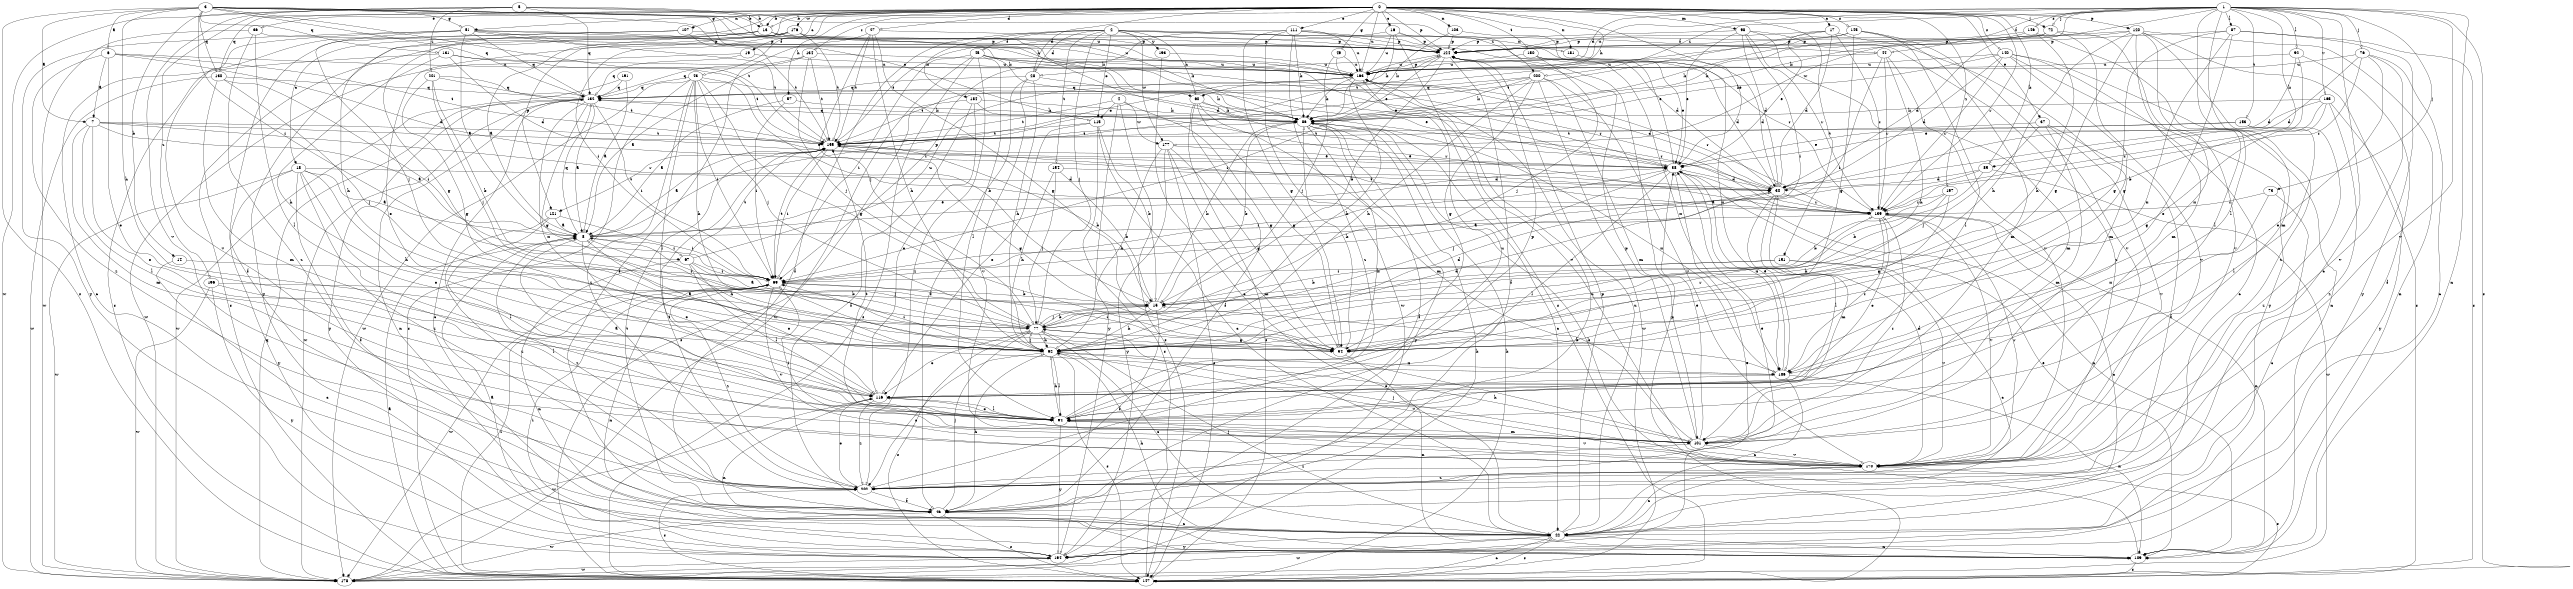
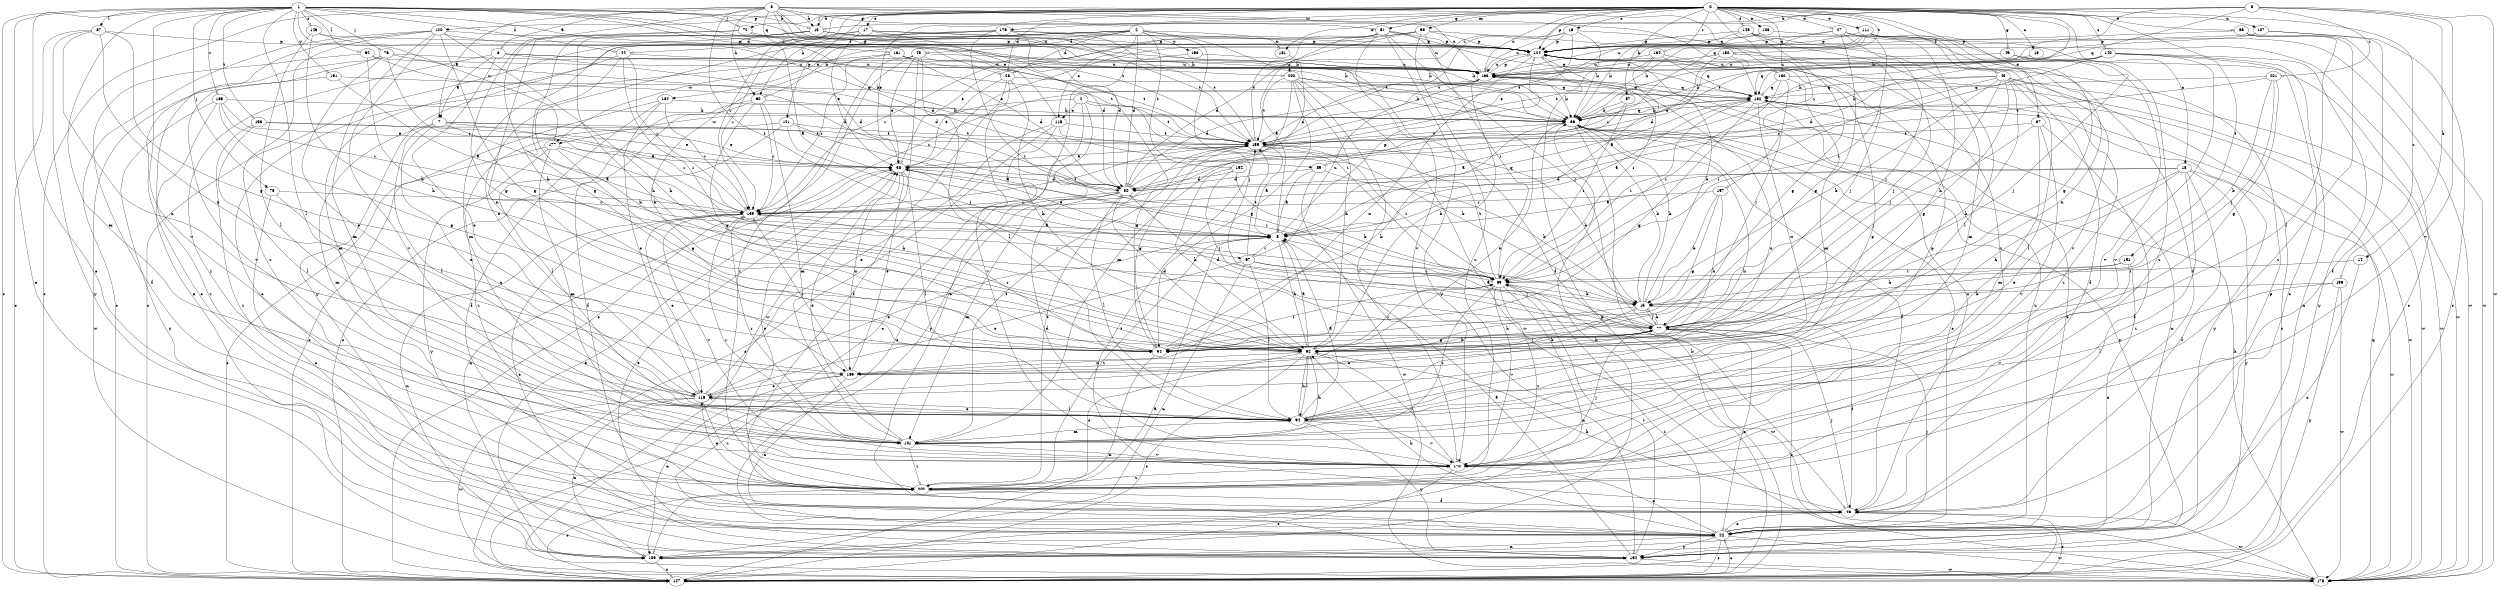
  strict digraph {
    edge [arrowhead=diamond]
    0
    13
    16
    17
    18
    19
    27
    28
    36
    37
    38
    43
    49
    51
    57
    60
    72
    85
    98
    103
    107
    111
    120
    121
    124
    130
    134
    139
    140
    145
    150
    151
    163
    176
    181
    196
    197
    86
    62
    54
    8
    147
    155
    101
    30
    46
    194
    178
    116
    202
    132
    77
    170
    94
    109
    69
    186
    15
    22
    1
    44
    73
    76
    87
    92
    146
    153
    165
    177
    191
    200
    2
    45
    115
    154
    184
    193
    3
    6
    7
    67
    131
    4
    5
    14
    201
    0 -> 13 [label=b]
    0 -> 16 [label=c]
    0 -> 17 [label=c]
    0 -> 18 [label=c]
    0 -> 19 [label=c]
    0 -> 27 [arrowhead=onormal label=d]
    0 -> 28 [arrowhead=onormal label=d]
    0 -> 36 [arrowhead=onormal label=e]
    0 -> 37 [label=e]
    0 -> 38 [label=e]
    0 -> 43 [arrowhead=onormal label=f]
    0 -> 49 [arrowhead=onormal label=g]
    0 -> 51 [label=g]
    0 -> 57 [label=h]
    0 -> 60 [label=h]
    0 -> 72 [label=j]
    0 -> 85 [arrowhead=onormal label=k]
    0 -> 98 [label=m]
    0 -> 103 [label=n]
    0 -> 107 [label=n]
    0 -> 111 [label=o]
    0 -> 120 [label=p]
    0 -> 121 [label=p]
    0 -> 124 [label=p]
    0 -> 130 [arrowhead=onormal label=q]
    0 -> 134 [arrowhead=onormal label=r]
    0 -> 139 [label=r]
    0 -> 140 [arrowhead=onormal label=s]
    0 -> 145 [arrowhead=onormal label=s]
    0 -> 150 [arrowhead=onormal label=t]
    0 -> 151 [label=t]
    0 -> 163 [arrowhead=onormal label=u]
    0 -> 176 [label=w]
    0 -> 181 [label=x]
    0 -> 196 [arrowhead=onormal label=z]
    0 -> 197 [arrowhead=onormal label=z]
    13 -> 124 [arrowhead=onormal label=p]
    13 -> 86 [label=k]
    13 -> 62 [label=h]
    13 -> 54 [arrowhead=onormal label=g]
    13 -> 8 [label=a]
    16 -> 38 [arrowhead=onormal label=e]
    16 -> 124 [label=p]
    16 -> 163 [arrowhead=onormal label=u]
    16 -> 86 [label=k]
    16 -> 147 [arrowhead=onormal label=s]
    16 -> 155 [arrowhead=onormal label=t]
    17 -> 38 [label=e]
    17 -> 124 [arrowhead=onormal label=p]
    17 -> 139 [label=r]
    17 -> 155 [label=t]
    17 -> 101 [arrowhead=onormal label=m]
    17 -> 30 [arrowhead=onormal label=d]
    18 -> 62 [arrowhead=onormal label=h]
    18 -> 8 [label=a]
    18 -> 30 [label=d]
    18 -> 46 [label=f]
    18 -> 194 [label=y]
    18 -> 178 [label=w]
    18 -> 116 [label=o]
    18 -> 202 [arrowhead=onormal label=z]
    19 -> 163 [arrowhead=onormal label=u]
    19 -> 178 [arrowhead=onormal label=w]
    19 -> 132 [arrowhead=onormal label=q]
    27 -> 124 [label=p]
    27 -> 62 [label=h]
    27 -> 54 [arrowhead=onormal label=g]
    27 -> 155 [label=t]
    27 -> 46 [arrowhead=onormal label=f]
    27 -> 77 [arrowhead=onormal label=j]
    28 -> 38 [arrowhead=onormal label=e]
    28 -> 62 [arrowhead=onormal label=h]
    28 -> 46 [arrowhead=onormal label=f]
    28 -> 132 [label=q]
    28 -> 170 [arrowhead=onormal label=v]
    36 -> 124 [label=p]
    36 -> 178 [arrowhead=onormal label=w]
    36 -> 202 [arrowhead=onormal label=z]
    36 -> 94 [label=l]
    37 -> 155 [label=t]
-   37 -> 101 [label=m]
+   37 -> 101 [arrowhead=onormal label=m]
    37 -> 46 [label=f]
    37 -> 77 [arrowhead=onormal label=j]
    37 -> 170 [arrowhead=onormal label=v]
    38 -> 30 [arrowhead=onormal label=d]
    38 -> 77 [label=j]
    38 -> 94 [label=l]
    38 -> 109 [label=n]
    38 -> 69 [label=i]
    38 -> 186 [label=x]
    43 -> 86 [label=k]
    43 -> 62 [label=h]
    43 -> 54 [label=g]
    43 -> 147 [arrowhead=onormal label=s]
    43 -> 178 [label=w]
    43 -> 202 [label=z]
    43 -> 132 [label=q]
    43 -> 77 [arrowhead=onormal label=j]
    43 -> 94 [arrowhead=onormal label=l]
    43 -> 69 [label=i]
    43 -> 15 [arrowhead=onormal label=b]
    49 -> 163 [label=u]
    49 -> 77 [arrowhead=onormal label=j]
    49 -> 170 [label=v]
    51 -> 38 [arrowhead=onormal label=e]
    51 -> 124 [arrowhead=onormal label=p]
    51 -> 163 [arrowhead=onormal label=u]
    51 -> 8 [arrowhead=onormal label=a]
    51 -> 155 [arrowhead=onormal label=t]
    51 -> 194 [arrowhead=onormal label=y]
    51 -> 132 [arrowhead=onormal label=q]
    51 -> 77 [arrowhead=onormal label=j]
    51 -> 170 [label=v]
    57 -> 86 [arrowhead=onormal label=k]
    57 -> 8 [label=a]
    57 -> 69 [label=i]
    60 -> 139 [label=r]
    60 -> 86 [label=k]
    60 -> 54 [arrowhead=onormal label=g]
    60 -> 147 [arrowhead=onormal label=s]
    60 -> 101 [arrowhead=onormal label=m]
    60 -> 46 [label=f]
    72 -> 124 [arrowhead=onormal label=p]
    72 -> 86 [arrowhead=onormal label=k]
    72 -> 54 [label=g]
    72 -> 186 [label=x]
    85 -> 8 [arrowhead=onormal label=a]
    85 -> 30 [label=d]
    85 -> 178 [label=w]
    85 -> 15 [label=b]
    98 -> 38 [arrowhead=onormal label=e]
    98 -> 124 [label=p]
    98 -> 139 [label=r]
    98 -> 30 [arrowhead=onormal label=d]
    98 -> 202 [arrowhead=onormal label=z]
    98 -> 170 [arrowhead=onormal label=v]
    98 -> 69 [arrowhead=onormal label=i]
    103 -> 124 [arrowhead=onormal label=p]
    103 -> 86 [label=k]
    103 -> 186 [arrowhead=onormal label=x]
    107 -> 124 [arrowhead=onormal label=p]
    107 -> 147 [arrowhead=onormal label=s]
    107 -> 155 [arrowhead=onormal label=t]
    107 -> 46 [label=f]
    111 -> 124 [label=p]
    111 -> 139 [arrowhead=onormal label=r]
    111 -> 163 [label=u]
    111 -> 86 [label=k]
    111 -> 54 [label=g]
    111 -> 178 [arrowhead=onormal label=w]
    111 -> 202 [arrowhead=onormal label=z]
    111 -> 69 [label=i]
    120 -> 124 [arrowhead=onormal label=p]
    120 -> 62 [label=h]
    120 -> 54 [label=g]
    120 -> 147 [arrowhead=onormal label=s]
    120 -> 101 [label=m]
    120 -> 30 [label=d]
    120 -> 202 [label=z]
    120 -> 170 [label=v]
    120 -> 109 [label=n]
    121 -> 8 [arrowhead=onormal label=a]
-   155 -> 121 [label=t]
+   121 -> 155 [label=t]
    121 -> 202 [arrowhead=onormal label=z]
    121 -> 94 [label=l]
    121 -> 69 [arrowhead=onormal label=i]
    124 -> 163 [label=u]
    124 -> 46 [arrowhead=onormal label=f]
    124 -> 69 [label=i]
    124 -> 186 [label=x]
    124 -> 15 [arrowhead=onormal label=b]
-   130 -> 101 [arrowhead=onormal label=m]
+   130 -> 94 [arrowhead=onormal label=m]
    130 -> 178 [arrowhead=onormal label=w]
    130 -> 132 [arrowhead=onormal label=q]
    130 -> 77 [label=j]
    130 -> 69 [arrowhead=onormal label=i]
    134 -> 163 [arrowhead=onormal label=u]
    134 -> 8 [label=a]
    134 -> 155 [label=t]
    134 -> 132 [arrowhead=onormal label=q]
    134 -> 77 [arrowhead=onormal label=j]
    139 -> 8 [arrowhead=onormal label=a]
    139 -> 155 [label=t]
    139 -> 116 [label=o]
    139 -> 170 [label=v]
    139 -> 109 [label=n]
    139 -> 22 [arrowhead=onormal label=c]
    140 -> 139 [label=r]
    140 -> 163 [label=u]
    140 -> 86 [label=k]
    140 -> 30 [arrowhead=onormal label=d]
    140 -> 194 [label=y]
    140 -> 170 [label=v]
    140 -> 109 [label=n]
    140 -> 22 [arrowhead=onormal label=c]
    145 -> 124 [label=p]
    145 -> 54 [arrowhead=onormal label=g]
    145 -> 155 [label=t]
    145 -> 101 [arrowhead=onormal label=m]
    145 -> 170 [arrowhead=onormal label=v]
    145 -> 94 [label=l]
    150 -> 38 [label=e]
    150 -> 163 [label=u]
    150 -> 30 [label=d]
    150 -> 77 [label=j]
    151 -> 170 [arrowhead=onormal label=v]
    151 -> 69 [label=i]
    151 -> 15 [label=b]
    151 -> 22 [arrowhead=onormal label=c]
    163 -> 124 [arrowhead=onormal label=p]
    163 -> 139 [label=r]
    163 -> 86 [label=k]
    163 -> 62 [arrowhead=onormal label=h]
    163 -> 30 [arrowhead=onormal label=d]
    163 -> 132 [label=q]
    176 -> 124 [arrowhead=onormal label=p]
    176 -> 147 [arrowhead=onormal label=s]
    176 -> 155 [arrowhead=onormal label=t]
    176 -> 30 [label=d]
    176 -> 194 [arrowhead=onormal label=y]
    176 -> 116 [arrowhead=onormal label=o]
    176 -> 69 [arrowhead=onormal label=i]
    181 -> 30 [arrowhead=onormal label=d]
    196 -> 194 [arrowhead=onormal label=y]
    196 -> 178 [label=w]
    196 -> 94 [label=l]
    196 -> 15 [label=b]
    197 -> 139 [arrowhead=onormal label=r]
    197 -> 62 [arrowhead=onormal label=h]
    197 -> 54 [label=g]
    197 -> 15 [label=b]
    86 -> 155 [arrowhead=onormal label=t]
    86 -> 46 [label=f]
    86 -> 194 [arrowhead=onormal label=y]
    86 -> 132 [label=q]
    86 -> 186 [arrowhead=onormal label=x]
    86 -> 15 [arrowhead=onormal label=b]
    86 -> 22 [label=c]
    62 -> 8 [arrowhead=onormal label=a]
    62 -> 147 [label=s]
    62 -> 30 [arrowhead=onormal label=d]
    62 -> 202 [label=c]
    62 -> 77 [arrowhead=onormal label=j]
    62 -> 170 [arrowhead=onormal label=v]
    62 -> 94 [label=l]
    62 -> 69 [label=i]
    62 -> 186 [label=x]
    54 -> 139 [arrowhead=onormal label=r]
    54 -> 86 [arrowhead=onormal label=k]
    54 -> 109 [arrowhead=onormal label=n]
    54 -> 69 [arrowhead=onormal label=i]
    8 -> 38 [label=e]
    8 -> 124 [arrowhead=onormal label=p]
    8 -> 62 [arrowhead=onormal label=h]
    8 -> 116 [arrowhead=onormal label=o]
    8 -> 202 [label=z]
    8 -> 132 [arrowhead=onormal label=q]
    8 -> 67 [arrowhead=onormal label=i]
    147 -> 124 [arrowhead=onormal label=p]
    147 -> 86 [arrowhead=onormal label=k]
    147 -> 8 [label=a]
    147 -> 69 [label=i]
    147 -> 22 [arrowhead=onormal label=c]
    155 -> 38 [label=e]
    155 -> 54 [arrowhead=onormal label=g]
    155 -> 8 [arrowhead=onormal label=a]
    155 -> 69 [label=i]
    155 -> 15 [label=b]
    101 -> 38 [label=e]
    101 -> 124 [label=p]
    101 -> 139 [arrowhead=onormal label=r]
    101 -> 62 [arrowhead=onormal label=h]
    101 -> 155 [label=t]
    101 -> 202 [arrowhead=onormal label=z]
    101 -> 170 [arrowhead=onormal label=v]
    101 -> 69 [arrowhead=onormal label=i]
    30 -> 139 [label=r]
    30 -> 101 [label=m]
    30 -> 94 [label=l]
    46 -> 163 [label=u]
    46 -> 62 [arrowhead=onormal label=h]
    46 -> 147 [label=s]
    46 -> 155 [label=t]
    46 -> 178 [arrowhead=onormal label=w]
    46 -> 77 [arrowhead=onormal label=j]
    46 -> 22 [arrowhead=onormal label=c]
    194 -> 38 [arrowhead=onormal label=e]
    194 -> 8 [label=a]
    194 -> 178 [arrowhead=onormal label=w]
    194 -> 69 [arrowhead=onormal label=i]
    178 -> 86 [arrowhead=onormal label=k]
    178 -> 132 [label=q]
    116 -> 178 [arrowhead=onormal label=w]
    116 -> 202 [arrowhead=onormal label=z]
    116 -> 94 [label=l]
    116 -> 109 [arrowhead=onormal label=n]
    202 -> 38 [label=e]
    202 -> 147 [arrowhead=onormal label=s]
    202 -> 155 [label=t]
    202 -> 46 [label=f]
    202 -> 116 [label=o]
    132 -> 86 [label=k]
    132 -> 54 [label=g]
    132 -> 8 [label=a]
    132 -> 194 [label=y]
    132 -> 178 [label=w]
    132 -> 109 [label=n]
    132 -> 69 [label=i]
    132 -> 186 [arrowhead=onormal label=x]
    132 -> 22 [label=c]
    77 -> 62 [label=h]
    77 -> 54 [label=g]
    77 -> 8 [label=a]
    77 -> 147 [label=s]
    77 -> 30 [arrowhead=onormal label=d]
    77 -> 116 [label=o]
    77 -> 15 [arrowhead=onormal label=b]
    77 -> 22 [arrowhead=onormal label=c]
    170 -> 139 [arrowhead=onormal label=r]
    170 -> 147 [label=s]
    170 -> 30 [arrowhead=onormal label=d]
    170 -> 202 [arrowhead=onormal label=z]
    170 -> 77 [label=j]
    170 -> 22 [arrowhead=onormal label=c]
    94 -> 124 [label=p]
    94 -> 163 [arrowhead=onormal label=u]
    94 -> 86 [arrowhead=onormal label=k]
    94 -> 62 [arrowhead=onormal label=h]
    94 -> 8 [arrowhead=onormal label=a]
    94 -> 101 [label=m]
    94 -> 194 [arrowhead=onormal label=y]
    94 -> 116 [arrowhead=onormal label=o]
    94 -> 170 [label=v]
    109 -> 38 [label=e]
    109 -> 86 [label=k]
    109 -> 147 [arrowhead=onormal label=s]
    69 -> 155 [arrowhead=onormal label=t]
    69 -> 178 [label=w]
    69 -> 202 [label=z]
    69 -> 170 [label=v]
    69 -> 109 [label=n]
    69 -> 15 [label=b]
    186 -> 38 [arrowhead=onormal label=e]
    186 -> 139 [arrowhead=onormal label=r]
    186 -> 116 [arrowhead=onormal label=o]
    186 -> 109 [label=n]
    186 -> 15 [arrowhead=onormal label=b]
    186 -> 22 [arrowhead=onormal label=c]
    15 -> 86 [arrowhead=onormal label=k]
    15 -> 62 [label=h]
    15 -> 46 [label=f]
    15 -> 77 [arrowhead=onormal label=j]
    22 -> 124 [label=p]
    22 -> 163 [label=u]
    22 -> 62 [label=h]
    22 -> 147 [arrowhead=onormal label=s]
    22 -> 194 [label=y]
    22 -> 178 [arrowhead=onormal label=w]
    22 -> 77 [arrowhead=onormal label=j]
    22 -> 109 [arrowhead=onormal label=n]
    1 -> 13 [arrowhead=onormal label=b]
    1 -> 28 [arrowhead=onormal label=d]
    1 -> 72 [arrowhead=onormal label=j]
    1 -> 85 [label=k]
    1 -> 163 [arrowhead=onormal label=u]
    1 -> 86 [arrowhead=onormal label=k]
    1 -> 147 [label=s]
    1 -> 101 [label=m]
    1 -> 170 [label=v]
    1 -> 94 [arrowhead=onormal label=l]
    1 -> 109 [arrowhead=onormal label=n]
    1 -> 22 [label=c]
    1 -> 44 [arrowhead=onormal label=f]
    1 -> 73 [label=j]
    1 -> 76 [arrowhead=onormal label=j]
    1 -> 87 [label=l]
    1 -> 92 [arrowhead=onormal label=l]
    1 -> 146 [arrowhead=onormal label=s]
    1 -> 153 [arrowhead=onormal label=t]
    1 -> 165 [arrowhead=onormal label=v]
    1 -> 177 [arrowhead=onormal label=w]
+   1 -> 191 [arrowhead=onormal label=y]
    1 -> 200 [arrowhead=onormal label=z]
    44 -> 139 [arrowhead=onormal label=r]
    44 -> 163 [label=u]
    44 -> 62 [label=h]
    44 -> 101 [arrowhead=onormal label=m]
    44 -> 69 [label=i]
    73 -> 139 [label=r]
    73 -> 186 [arrowhead=onormal label=x]
    73 -> 22 [label=c]
    76 -> 139 [arrowhead=onormal label=r]
    76 -> 163 [arrowhead=onormal label=u]
    76 -> 30 [arrowhead=onormal label=d]
    76 -> 116 [arrowhead=onormal label=o]
    76 -> 170 [arrowhead=onormal label=v]
    76 -> 22 [label=c]
    87 -> 124 [arrowhead=onormal label=p]
    87 -> 54 [label=g]
    87 -> 147 [arrowhead=onormal label=s]
    87 -> 194 [label=y]
    87 -> 116 [arrowhead=onormal label=o]
    87 -> 186 [label=x]
    92 -> 163 [label=u]
    92 -> 30 [label=d]
    92 -> 46 [arrowhead=onormal label=f]
    92 -> 15 [label=b]
    146 -> 124 [label=p]
    146 -> 86 [arrowhead=onormal label=k]
    146 -> 62 [arrowhead=onormal label=h]
    146 -> 94 [label=l]
    153 -> 38 [label=e]
    153 -> 155 [label=t]
    153 -> 202 [label=z]
    153 -> 94 [label=l]
    165 -> 38 [label=e]
    165 -> 139 [label=r]
    165 -> 86 [label=k]
    165 -> 54 [label=g]
    165 -> 194 [arrowhead=onormal label=y]
    165 -> 202 [label=z]
    177 -> 38 [label=e]
    177 -> 62 [arrowhead=onormal label=h]
    177 -> 54 [label=g]
    177 -> 147 [label=s]
    177 -> 101 [arrowhead=onormal label=m]
    177 -> 194 [arrowhead=onormal label=y]
    191 -> 8 [arrowhead=onormal label=a]
    191 -> 178 [arrowhead=onormal label=w]
    191 -> 132 [label=q]
    200 -> 86 [label=k]
    200 -> 62 [arrowhead=onormal label=h]
    200 -> 54 [label=g]
    200 -> 155 [label=t]
    200 -> 101 [label=m]
    200 -> 178 [arrowhead=onormal label=w]
    200 -> 132 [label=q]
    200 -> 170 [arrowhead=onormal label=v]
    2 -> 28 [arrowhead=onormal label=d]
    2 -> 60 [arrowhead=onormal label=h]
    2 -> 181 [arrowhead=onormal label=x]
    2 -> 30 [arrowhead=onormal label=d]
    2 -> 46 [arrowhead=onormal label=f]
    2 -> 77 [arrowhead=onormal label=j]
    2 -> 44 [arrowhead=onormal label=f]
    2 -> 177 [label=w]
    2 -> 45 [arrowhead=onormal label=f]
    2 -> 115 [label=o]
    2 -> 154 [arrowhead=onormal label=t]
    2 -> 184 [label=x]
    2 -> 193 [label=y]
    45 -> 38 [arrowhead=onormal label=e]
    45 -> 139 [label=r]
    45 -> 163 [label=u]
    45 -> 147 [label=s]
    45 -> 178 [arrowhead=onormal label=w]
    45 -> 202 [arrowhead=onormal label=z]
    45 -> 94 [label=l]
    45 -> 69 [arrowhead=onormal label=i]
    115 -> 147 [arrowhead=onormal label=s]
    115 -> 155 [label=t]
    115 -> 116 [arrowhead=onormal label=o]
    115 -> 15 [arrowhead=onormal label=b]
    115 -> 22 [arrowhead=onormal label=c]
    154 -> 62 [label=h]
    154 -> 30 [label=d]
    154 -> 77 [label=j]
    154 -> 15 [arrowhead=onormal label=b]
    184 -> 139 [label=r]
    184 -> 86 [label=k]
    184 -> 147 [arrowhead=onormal label=s]
    184 -> 46 [label=f]
    184 -> 116 [arrowhead=onormal label=o]
    193 -> 163 [arrowhead=onormal label=u]
    193 -> 22 [arrowhead=onormal label=c]
    3 -> 13 [label=b]
    3 -> 51 [arrowhead=onormal label=g]
    3 -> 60 [label=h]
    3 -> 130 [arrowhead=onormal label=q]
    3 -> 163 [arrowhead=onormal label=u]
    3 -> 86 [label=k]
    3 -> 62 [arrowhead=onormal label=h]
    3 -> 147 [label=s]
    3 -> 155 [label=t]
    3 -> 132 [label=q]
    3 -> 115 [arrowhead=onormal label=o]
    3 -> 6 [arrowhead=onormal label=a]
    3 -> 7 [label=a]
    3 -> 67 [label=i]
    3 -> 131 [arrowhead=onormal label=q]
    6 -> 163 [label=u]
    6 -> 155 [label=t]
    6 -> 30 [arrowhead=onormal label=d]
    6 -> 116 [arrowhead=onormal label=o]
    6 -> 202 [label=z]
    6 -> 7 [label=a]
    7 -> 38 [label=e]
    7 -> 139 [arrowhead=onormal label=r]
    7 -> 8 [label=a]
    7 -> 155 [arrowhead=onormal label=t]
    7 -> 101 [label=m]
    7 -> 116 [label=o]
    7 -> 94 [label=l]
    67 -> 163 [arrowhead=onormal label=u]
    67 -> 155 [label=t]
    67 -> 116 [arrowhead=onormal label=o]
    67 -> 77 [label=j]
    67 -> 94 [arrowhead=onormal label=l]
    67 -> 109 [label=n]
    67 -> 69 [arrowhead=onormal label=i]
    131 -> 163 [label=u]
    131 -> 62 [label=h]
    131 -> 155 [arrowhead=onormal label=t]
    131 -> 30 [label=d]
    131 -> 22 [label=c]
    4 -> 54 [arrowhead=onormal label=g]
    4 -> 147 [label=s]
    4 -> 155 [label=t]
    4 -> 194 [arrowhead=onormal label=y]
    4 -> 177 [label=w]
    4 -> 115 [label=o]
    5 -> 13 [arrowhead=onormal label=b]
    5 -> 86 [label=k]
    5 -> 178 [label=w]
    5 -> 132 [label=q]
    5 -> 170 [arrowhead=onormal label=v]
    5 -> 200 [label=z]
    5 -> 14 [label=b]
    5 -> 201 [arrowhead=onormal label=z]
    14 -> 69 [arrowhead=onormal label=i]
    14 -> 22 [label=c]
    201 -> 54 [label=g]
    201 -> 155 [label=t]
    201 -> 132 [label=q]
    201 -> 77 [arrowhead=onormal label=j]
    201 -> 15 [label=b]
  }
